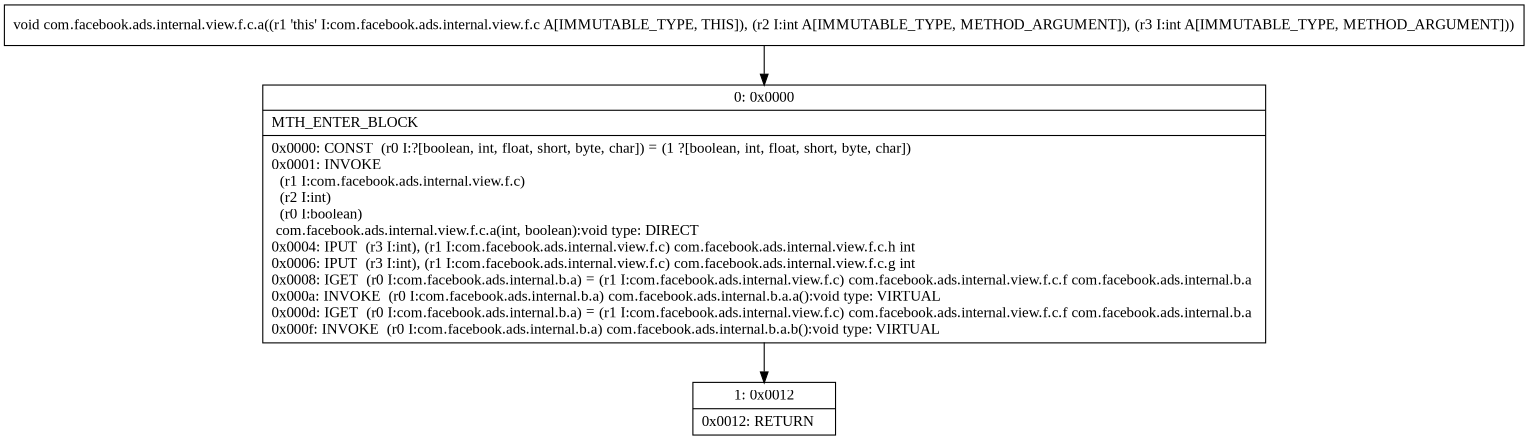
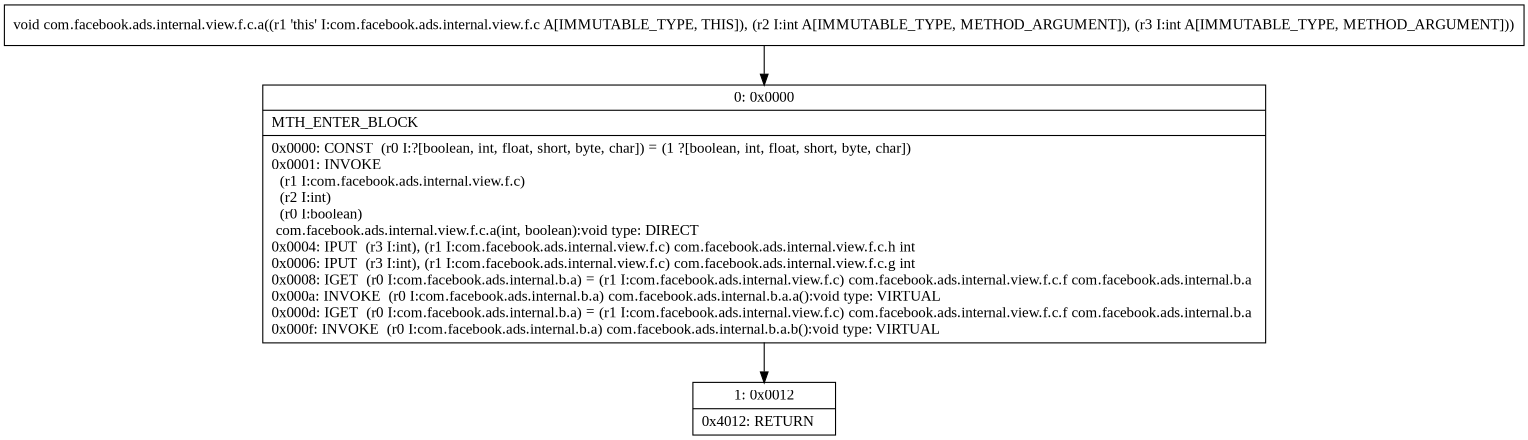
  digraph {
    fontname="Liberation Serif"
    node [shape=record fontname="Liberation Serif"]
    edge [fontname="Liberation Serif"]
    n1 [label="{0\:\ 0x0000|MTH_ENTER_BLOCK\l|0x0000: CONST  (r0 I:?[boolean, int, float, short, byte, char]) = (1 ?[boolean, int, float, short, byte, char]) \l0x0001: INVOKE  \l  (r1 I:com.facebook.ads.internal.view.f.c)\l  (r2 I:int)\l  (r0 I:boolean)\l com.facebook.ads.internal.view.f.c.a(int, boolean):void type: DIRECT \l0x0004: IPUT  (r3 I:int), (r1 I:com.facebook.ads.internal.view.f.c) com.facebook.ads.internal.view.f.c.h int \l0x0006: IPUT  (r3 I:int), (r1 I:com.facebook.ads.internal.view.f.c) com.facebook.ads.internal.view.f.c.g int \l0x0008: IGET  (r0 I:com.facebook.ads.internal.b.a) = (r1 I:com.facebook.ads.internal.view.f.c) com.facebook.ads.internal.view.f.c.f com.facebook.ads.internal.b.a \l0x000a: INVOKE  (r0 I:com.facebook.ads.internal.b.a) com.facebook.ads.internal.b.a.a():void type: VIRTUAL \l0x000d: IGET  (r0 I:com.facebook.ads.internal.b.a) = (r1 I:com.facebook.ads.internal.view.f.c) com.facebook.ads.internal.view.f.c.f com.facebook.ads.internal.b.a \l0x000f: INVOKE  (r0 I:com.facebook.ads.internal.b.a) com.facebook.ads.internal.b.a.b():void type: VIRTUAL \l}"]
-   n2 [label="{1\:\ 0x0012|0x0012: RETURN   \l}"]
+   n2 [label="{1\:\ 0x0012|0x4012: RETURN   \l}"]
    n3 [label="{void com.facebook.ads.internal.view.f.c.a((r1 'this' I:com.facebook.ads.internal.view.f.c A[IMMUTABLE_TYPE, THIS]), (r2 I:int A[IMMUTABLE_TYPE, METHOD_ARGUMENT]), (r3 I:int A[IMMUTABLE_TYPE, METHOD_ARGUMENT])) }"]
    n1 -> n2
    n3 -> n1
  }
